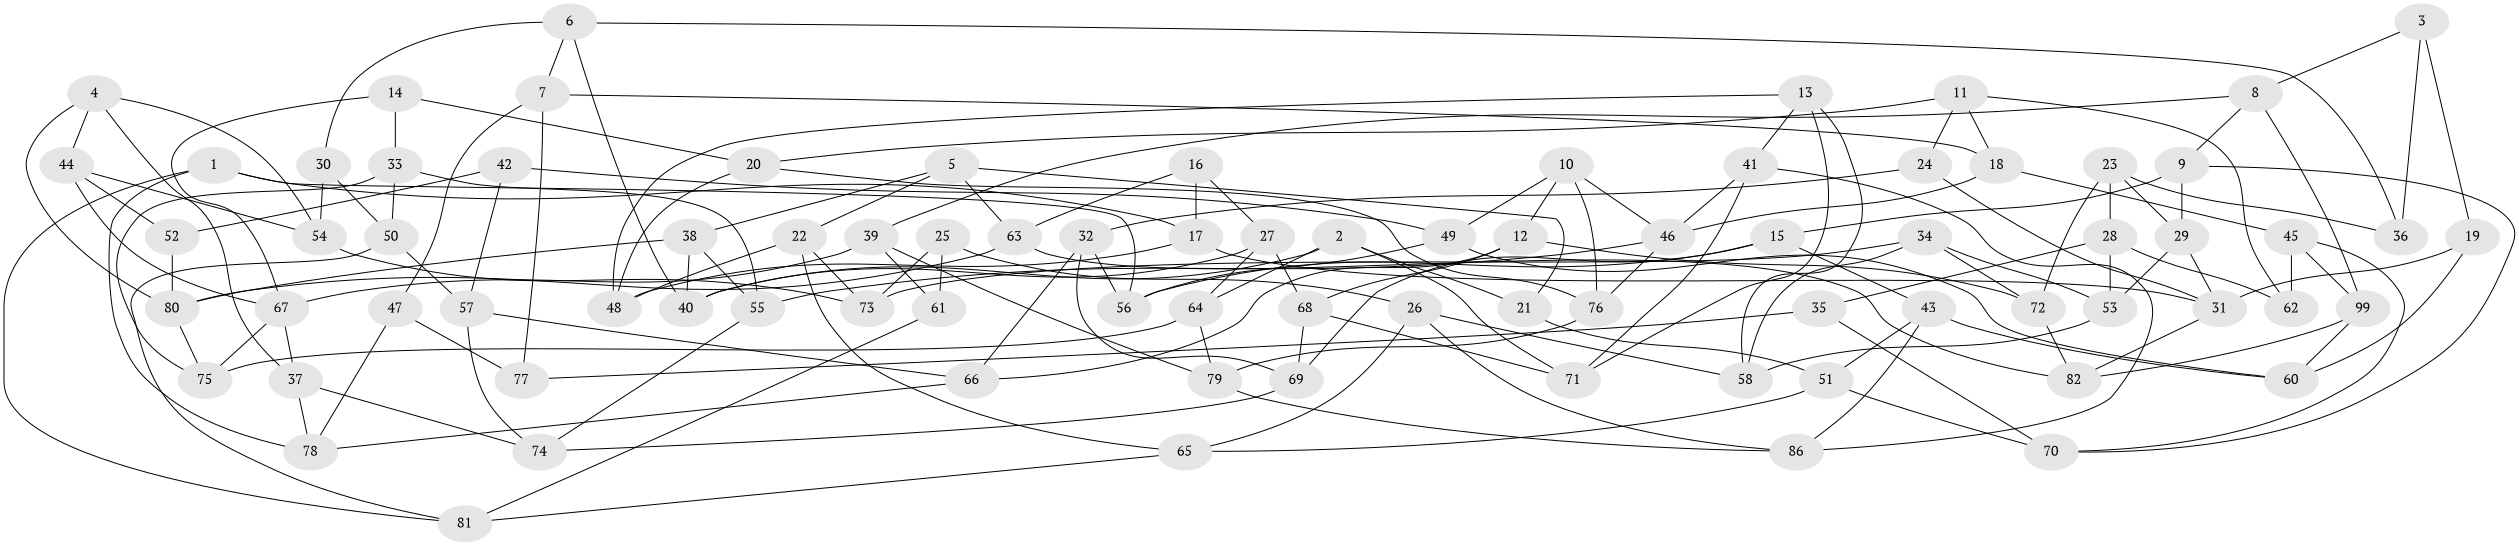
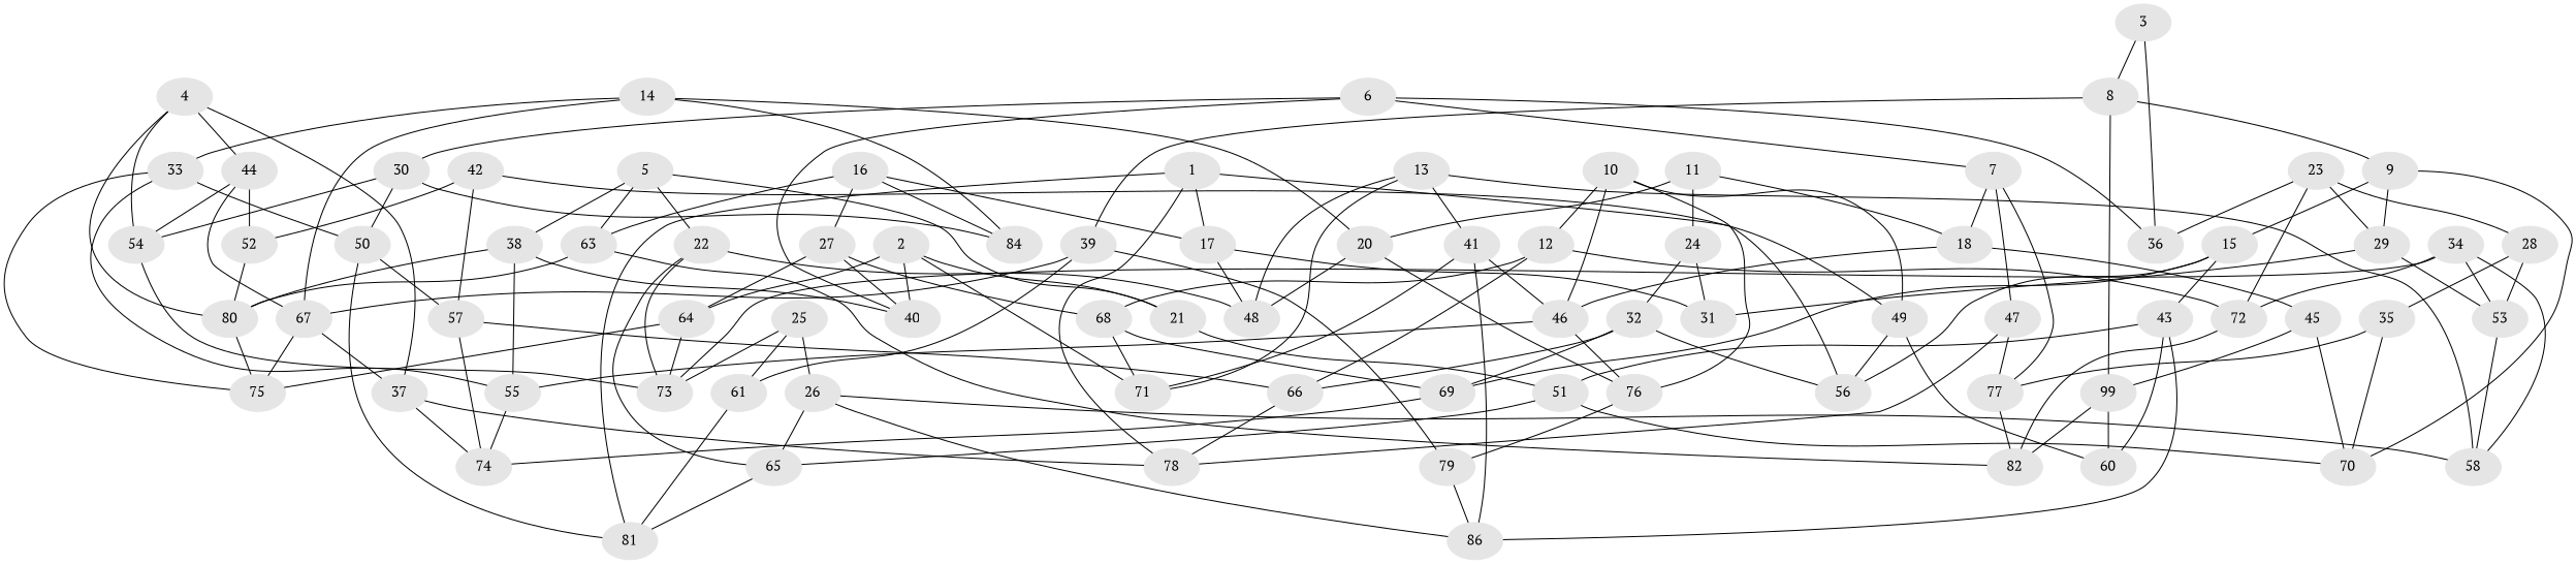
  graph {
    fontname="PT Serif"
    node [color=gray90 fontname="PT Serif" style=filled]
    edge [fontname="PT Serif"]
    1
    17
    56
    78
    81
    48
    31
    2
    21
    40
    64
    71
    51
    75
    79
    3
    8
-   19
    36
    9
    39
    n22 [label=99]
    60
    24
    32
    4
    37
    44
    54
    80
    74
    67
    52
    73
    5
    22
    38
    63
    65
    55
    82
    6
    7
    30
    18
    47
    77
+   84
    50
    46
    45
    15
    29
    70
    61
    43
    69
    53
    10
    12
    49
    76
    66
    68
    72
    11
    20
-   62
    13
    41
    58
    n72 [label=86]
    14
    33
    16
    27
    23
    28
    35
    25
    26
    42
    57
    34
    1 -- 17
    1 -- 56
    1 -- 78
    1 -- 81
    17 -- 48
    17 -- 31
    2 -- 21
    2 -- 40
    2 -- 64
    2 -- 71
    21 -- 51
    64 -- 75
-   64 -- 79
+   64 -- 73
    51 -- 65
    51 -- 70
    79 -- n72
    3 -- 8
-   3 -- 19
    3 -- 36
    8 -- 9
    8 -- 39
    8 -- n22
-   19 -- 31
-   19 -- 60
    9 -- 15
    9 -- 29
    9 -- 70
    39 -- 79
    39 -- 67
    39 -- 61
    n22 -- 60
    n22 -- 82
    24 -- 31
    24 -- 32
    32 -- 56
    32 -- 69
    32 -- 66
    4 -- 37
    4 -- 44
    4 -- 54
    4 -- 80
    37 -- 78
    37 -- 74
    44 -- 54
    44 -- 67
    44 -- 52
    54 -- 73
    80 -- 75
    67 -- 75
    67 -- 37
    52 -- 80
    5 -- 21
    5 -- 22
    5 -- 38
    5 -- 63
    22 -- 48
    22 -- 73
    22 -- 65
    38 -- 40
    38 -- 80
    38 -- 55
    63 -- 80
    63 -- 82
    65 -- 81
    55 -- 74
    6 -- 40
    6 -- 36
    6 -- 7
    6 -- 30
    7 -- 18
    7 -- 47
    7 -- 77
    30 -- 54
+   30 -- 84
    30 -- 50
    18 -- 46
    18 -- 45
    47 -- 78
    47 -- 77
-   31 -- 82
+   77 -- 82
    50 -- 81
    50 -- 57
    46 -- 55
    46 -- 76
    45 -- n22
    45 -- 70
-   45 -- 62
    15 -- 56
    15 -- 43
    15 -- 69
    29 -- 31
    29 -- 53
    61 -- 81
    43 -- 51
    43 -- 60
    43 -- n72
    69 -- 74
    53 -- 58
    10 -- 46
    10 -- 12
    10 -- 49
    10 -- 76
    12 -- 66
    12 -- 68
    12 -- 72
    49 -- 56
    49 -- 60
    76 -- 79
    66 -- 78
    68 -- 71
    68 -- 69
    72 -- 82
    11 -- 24
    11 -- 18
    11 -- 20
-   11 -- 62
    20 -- 48
    20 -- 76
    13 -- 48
    13 -- 71
    13 -- 41
    13 -- 58
    41 -- 71
    41 -- 46
    41 -- n72
    14 -- 67
+   14 -- 84
    14 -- 20
    14 -- 33
    33 -- 75
    33 -- 55
    33 -- 50
    16 -- 17
    16 -- 63
+   16 -- 84
    16 -- 27
    27 -- 40
    27 -- 64
    27 -- 68
    23 -- 36
    23 -- 29
    23 -- 72
    23 -- 28
    28 -- 53
-   28 -- 62
    28 -- 35
    35 -- 77
    35 -- 70
    25 -- 73
    25 -- 61
    25 -- 26
    26 -- 65
    26 -- 58
    26 -- n72
    42 -- 52
    42 -- 49
    42 -- 57
    57 -- 74
    57 -- 66
    34 -- 73
    34 -- 53
    34 -- 72
    34 -- 58
  }
